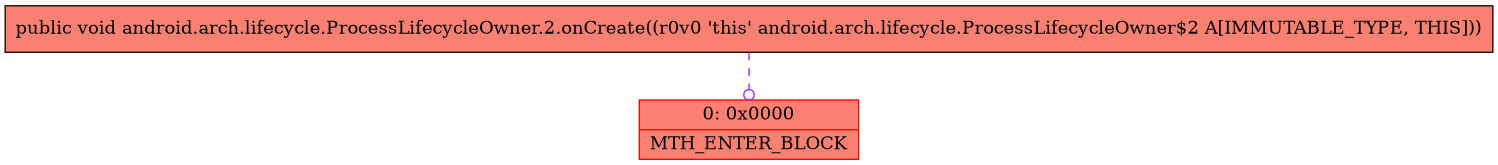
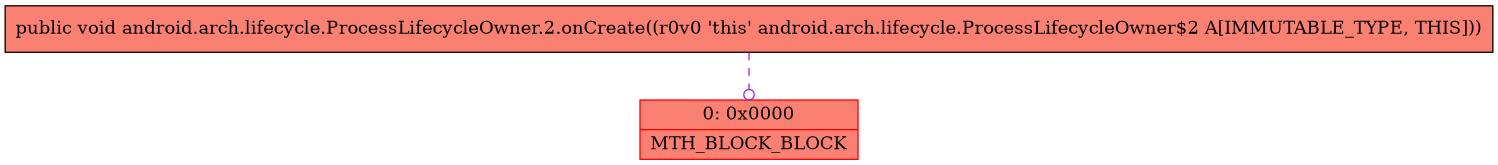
  digraph {
    node [shape=record style=filled fillcolor=salmon]
-   n1 [color=red label="{0\:\ 0x0000|MTH_ENTER_BLOCK\l}"]
+   n1 [color=red label="{0\:\ 0x0000|MTH_BLOCK_BLOCK\l}"]
    n2 [label="{public void android.arch.lifecycle.ProcessLifecycleOwner.2.onCreate((r0v0 'this' android.arch.lifecycle.ProcessLifecycleOwner$2 A[IMMUTABLE_TYPE, THIS])) }"]
    subgraph cluster_1 {
      label="R(0)"
    }
    n2 -> n1 [color=purple style=dashed arrowhead=odot]
  }
